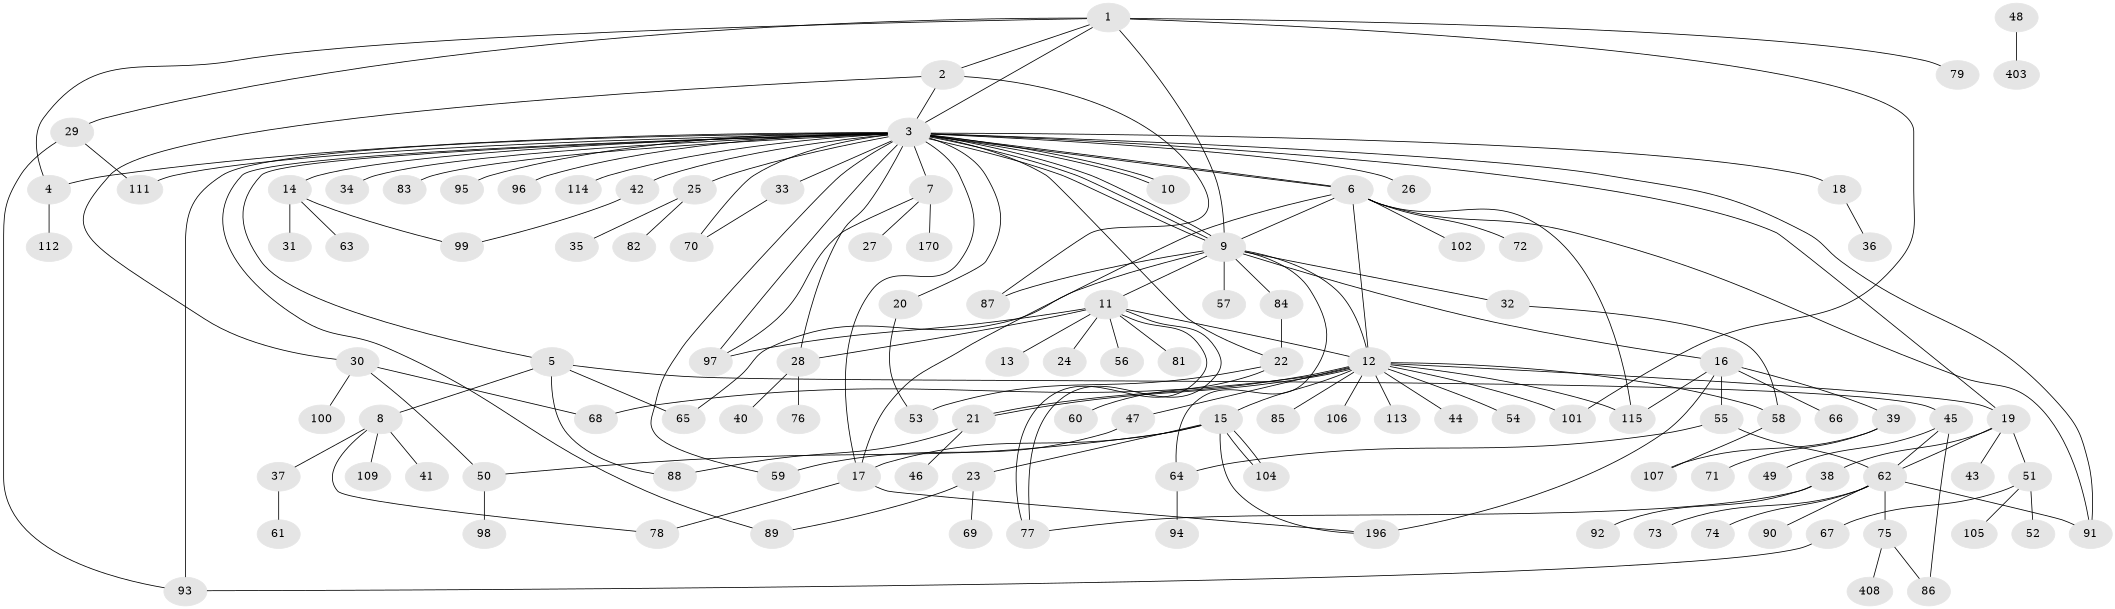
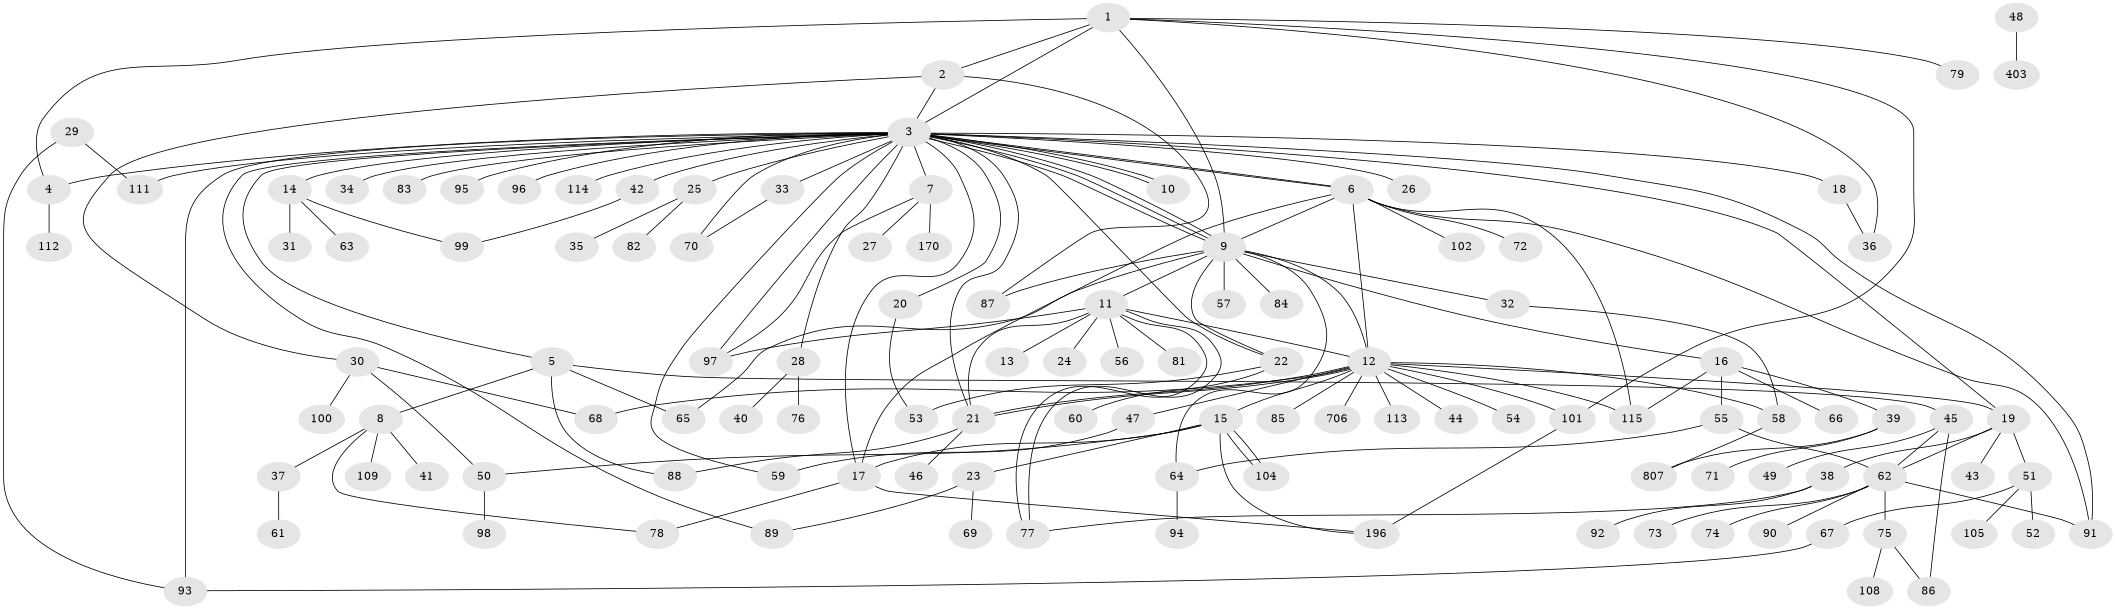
  graph {
    node [color=gray90 style=filled]
    1
    2
    3
    4
    9
    29
    79
    101
    30
    87
    5
    6
    7
    10
    14
    17
    18
    19
    20
    21
    22
    25
    26
    28
    33
    34
    42
    59
    70
    83
    89
    91
    93
    95
    96
    97
    111
    114
    112
    65
    12
    11
    16
    32
    57
    64
    84
    68
    50
    100
    8
    45
    88
    72
    102
    115
    27
    n58 [label=170]
    31
    63
    99
    78
    n63 [label=196]
    36
    38
    43
    51
    62
    53
    46
    60
    35
    82
    40
    76
    37
    41
    109
    49
    86
    15
    44
    47
    54
    58
    85
-   106
+   106 [label=706]
    113
    n89 [label=403]
    48
    61
    13
    24
    56
    77
    81
    39
    55
    66
    94
    23
    104
-   107
+   107 [label=807]
    69
    98
    71
    92
    52
    67
    105
    73
    74
    75
    90
-   108 [label=408]
+   108
    1 -- 2
    1 -- 3
    1 -- 4
    1 -- 9
-   1 -- 29
+   1 -- 36
    1 -- 79
    1 -- 101
    2 -- 3
    2 -- 30
    2 -- 87
    3 -- 4
    3 -- 9
    3 -- 9
    3 -- 9
    3 -- 5
    3 -- 6
    3 -- 6
    3 -- 7
    3 -- 10
    3 -- 10
    3 -- 14
    3 -- 17
    3 -- 18
    3 -- 19
    3 -- 20
+   3 -- 21
    3 -- 22
    3 -- 25
    3 -- 26
    3 -- 28
    3 -- 33
    3 -- 34
    3 -- 42
    3 -- 59
    3 -- 70
    3 -- 83
    3 -- 89
    3 -- 91
    3 -- 93
    3 -- 95
    3 -- 96
    3 -- 97
    3 -- 111
    3 -- 114
    4 -- 112
    9 -- 87
-   84 -- 22
+   9 -- 22
    9 -- 65
    9 -- 12
    9 -- 11
    9 -- 16
    9 -- 32
    9 -- 57
    9 -- 64
    9 -- 84
    29 -- 93
    29 -- 111
    30 -- 68
    30 -- 50
    30 -- 100
    5 -- 65
    5 -- 8
    5 -- 45
    5 -- 88
    6 -- 9
    6 -- 17
    6 -- 91
    6 -- 12
    6 -- 72
    6 -- 102
    6 -- 115
    7 -- 97
    7 -- 27
    7 -- n58
    14 -- 31
    14 -- 63
    14 -- 99
    17 -- 78
    17 -- n63
    18 -- 36
    19 -- 38
    19 -- 43
    19 -- 51
    19 -- 62
    20 -- 53
    21 -- 88
    21 -- 46
    22 -- 53
    22 -- 60
    25 -- 35
    25 -- 82
    28 -- 40
    28 -- 76
    33 -- 70
    42 -- 99
    12 -- 101
    12 -- 19
    12 -- 21
    12 -- 21
    12 -- 68
    12 -- 115
    12 -- 15
    12 -- 44
    12 -- 47
    12 -- 54
    12 -- 58
    12 -- 85
    12 -- 106
    12 -- 113
-   11 -- 28
+   11 -- 21
    11 -- 97
    11 -- 12
    11 -- 13
    11 -- 24
    11 -- 56
    11 -- 77
    11 -- 77
    11 -- 81
    16 -- 115
-   16 -- n63
+   101 -- n63
    16 -- 39
    16 -- 55
    16 -- 66
    32 -- 58
    64 -- 94
    50 -- 98
    8 -- 78
    8 -- 37
    8 -- 41
    8 -- 109
    45 -- 62
    45 -- 49
    45 -- 86
    38 -- 77
    38 -- 92
    51 -- 52
    51 -- 67
    51 -- 105
    62 -- 91
    62 -- 73
    62 -- 74
    62 -- 75
    62 -- 90
    37 -- 61
    15 -- 17
    15 -- 50
    15 -- n63
    15 -- 23
    15 -- 104
    15 -- 104
    47 -- 59
    58 -- 107
    48 -- n89
    39 -- 107
    39 -- 71
    55 -- 64
    55 -- 62
    23 -- 89
    23 -- 69
    67 -- 93
    75 -- 86
    75 -- 108
  }
